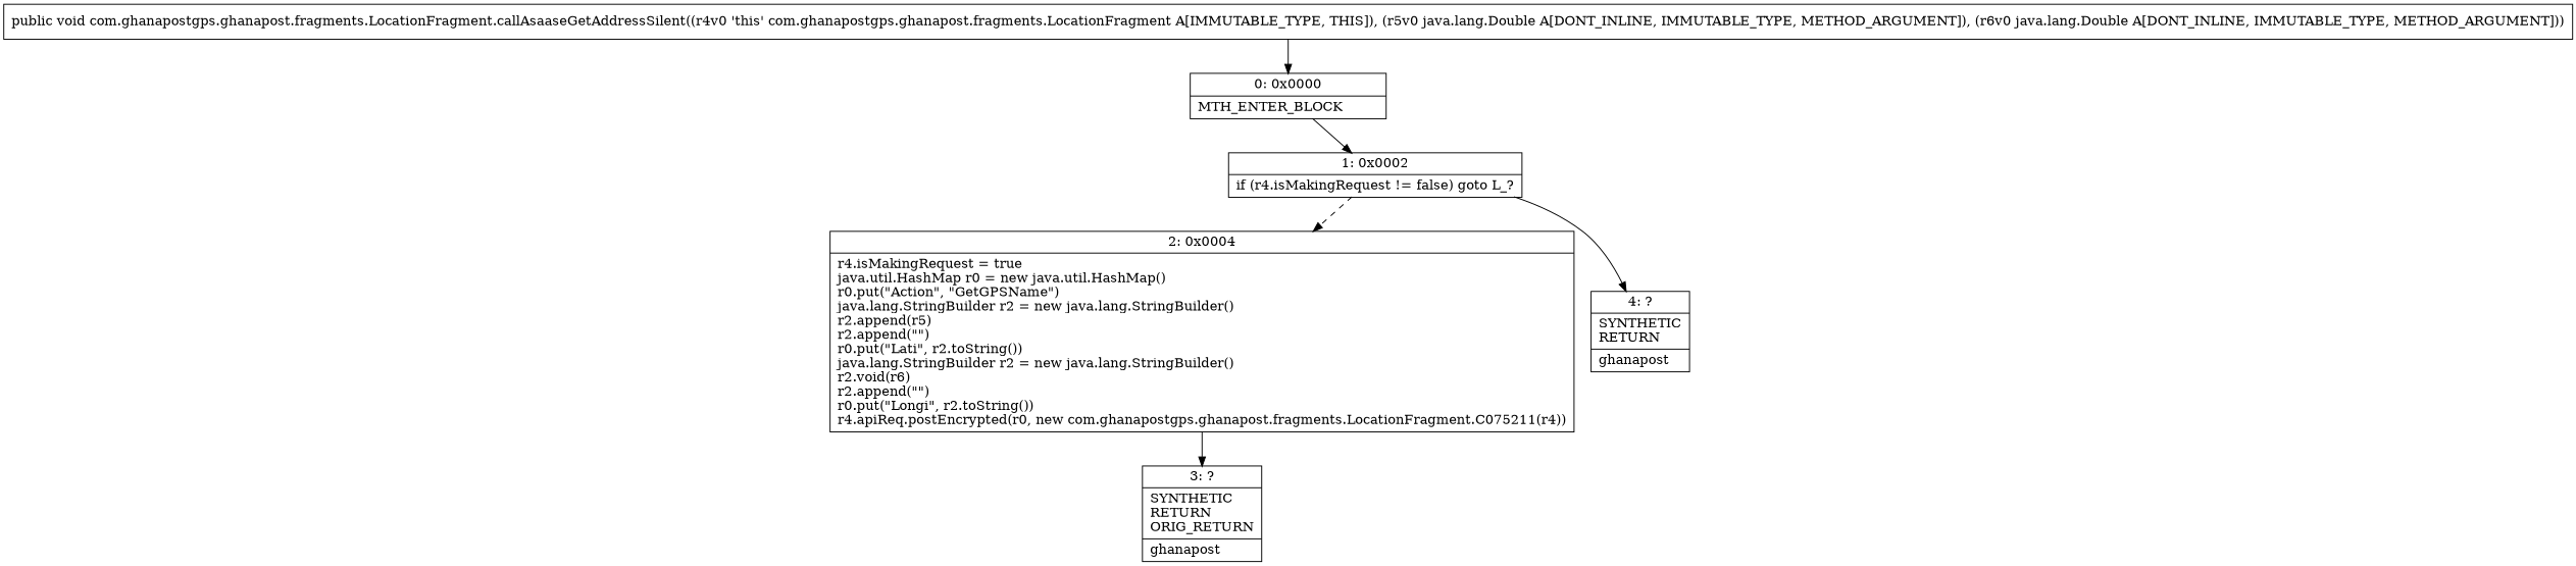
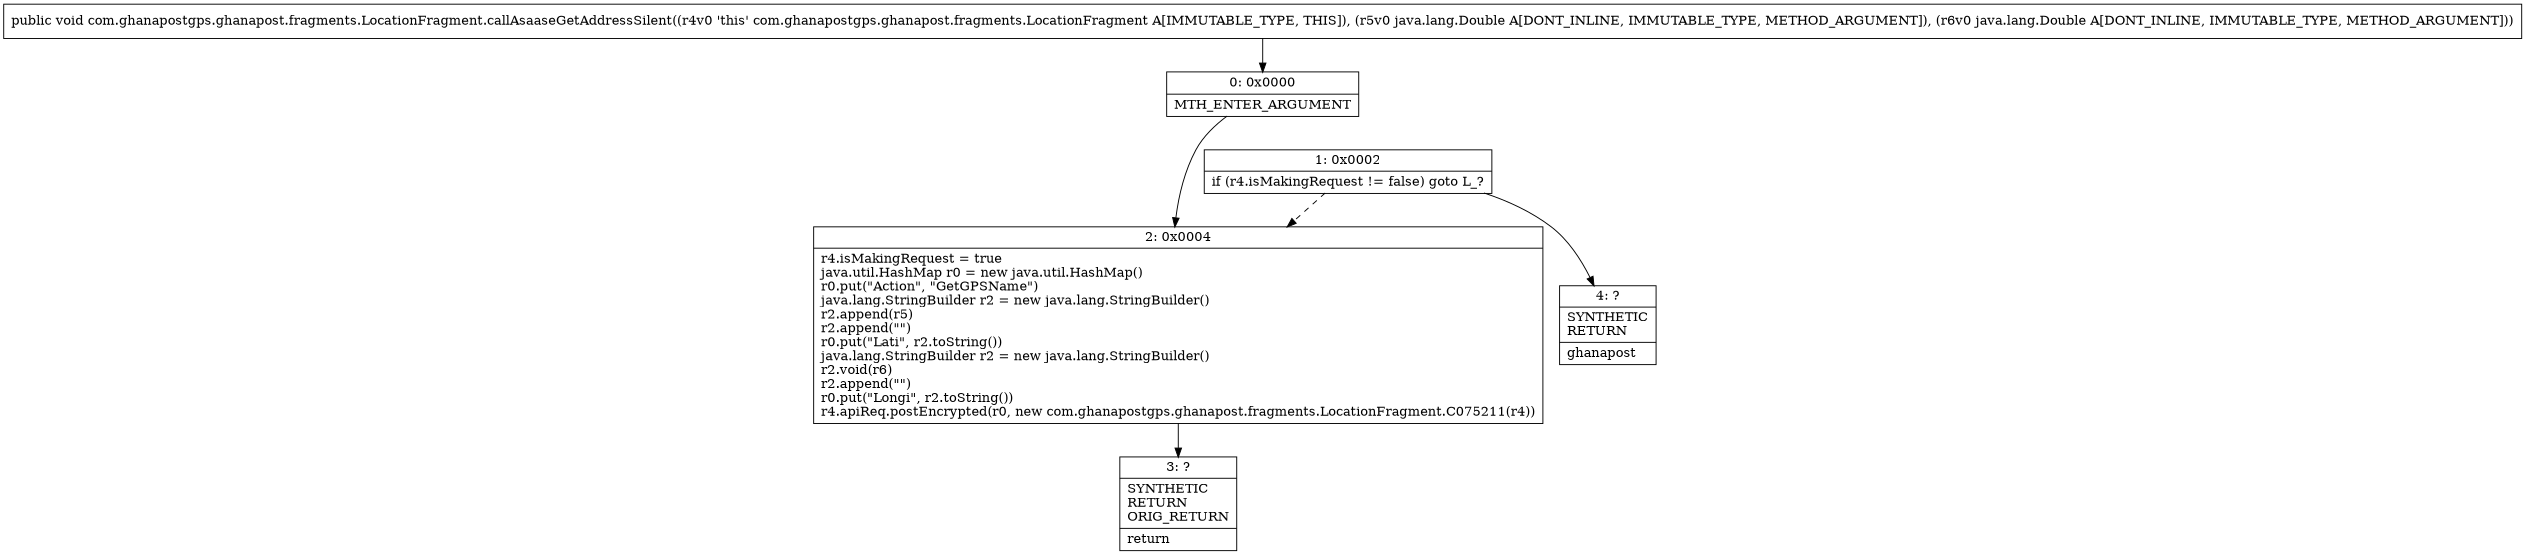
  digraph {
    node [shape=record]
-   n1 [label="{0\:\ 0x0000|MTH_ENTER_BLOCK\l}"]
+   n1 [label="{0\:\ 0x0000|MTH_ENTER_ARGUMENT\l}"]
    n2 [label="{1\:\ 0x0002|if (r4.isMakingRequest != false) goto L_?\l}"]
    n3 [label="{2\:\ 0x0004|r4.isMakingRequest = true\ljava.util.HashMap r0 = new java.util.HashMap()\lr0.put(\"Action\", \"GetGPSName\")\ljava.lang.StringBuilder r2 = new java.lang.StringBuilder()\lr2.append(r5)\lr2.append(\"\")\lr0.put(\"Lati\", r2.toString())\ljava.lang.StringBuilder r2 = new java.lang.StringBuilder()\lr2.void(r6)\lr2.append(\"\")\lr0.put(\"Longi\", r2.toString())\lr4.apiReq.postEncrypted(r0, new com.ghanapostgps.ghanapost.fragments.LocationFragment.C075211(r4))\l}"]
    n4 [label="{4\:\ ?|SYNTHETIC\lRETURN\l|ghanapost\l}"]
-   n5 [label="{3\:\ ?|SYNTHETIC\lRETURN\lORIG_RETURN\l|ghanapost\l}"]
+   n5 [label="{3\:\ ?|SYNTHETIC\lRETURN\lORIG_RETURN\l|return\l}"]
    n6 [label="{public void com.ghanapostgps.ghanapost.fragments.LocationFragment.callAsaaseGetAddressSilent((r4v0 'this' com.ghanapostgps.ghanapost.fragments.LocationFragment A[IMMUTABLE_TYPE, THIS]), (r5v0 java.lang.Double A[DONT_INLINE, IMMUTABLE_TYPE, METHOD_ARGUMENT]), (r6v0 java.lang.Double A[DONT_INLINE, IMMUTABLE_TYPE, METHOD_ARGUMENT])) }"]
-   n1 -> n2
+   n1 -> n3
    n2 -> n3 [style=dashed]
    n2 -> n4
    n3 -> n5
    n6 -> n1
  }
